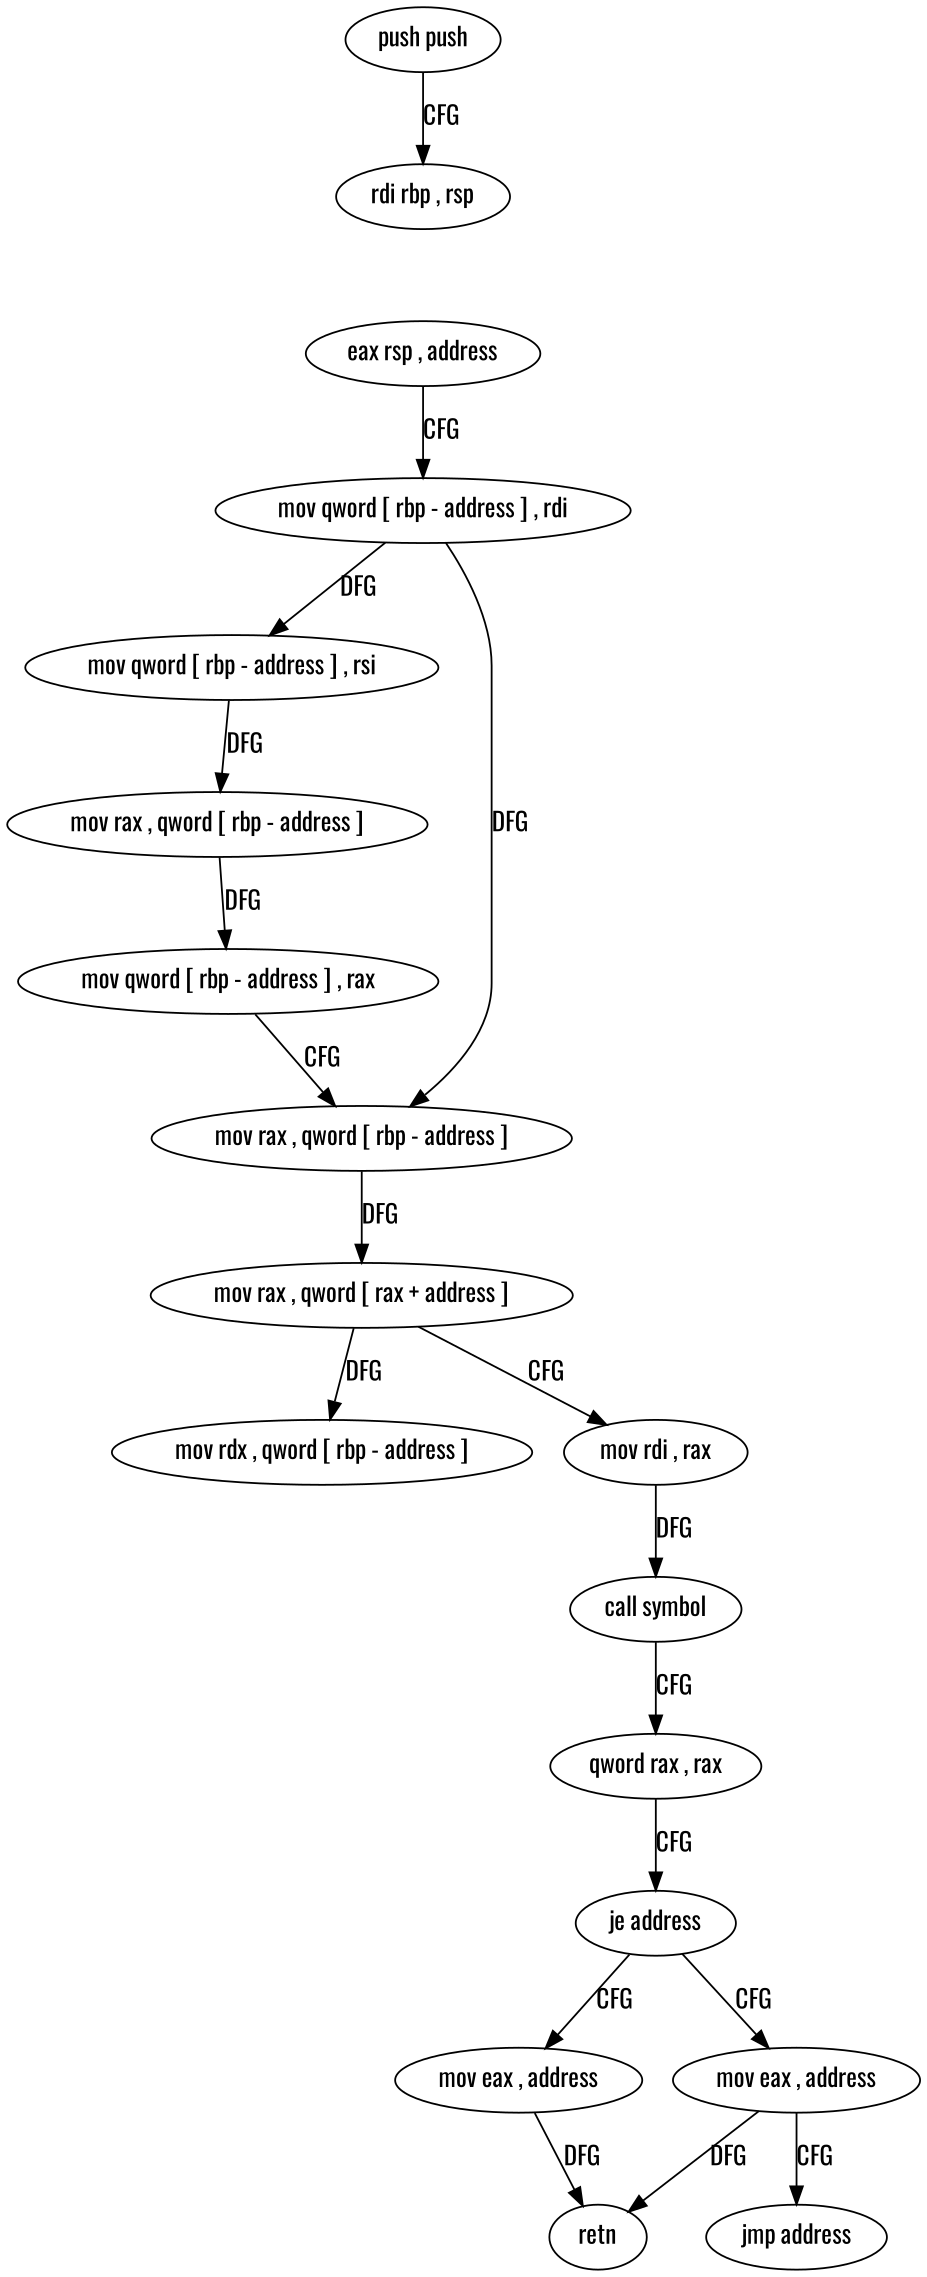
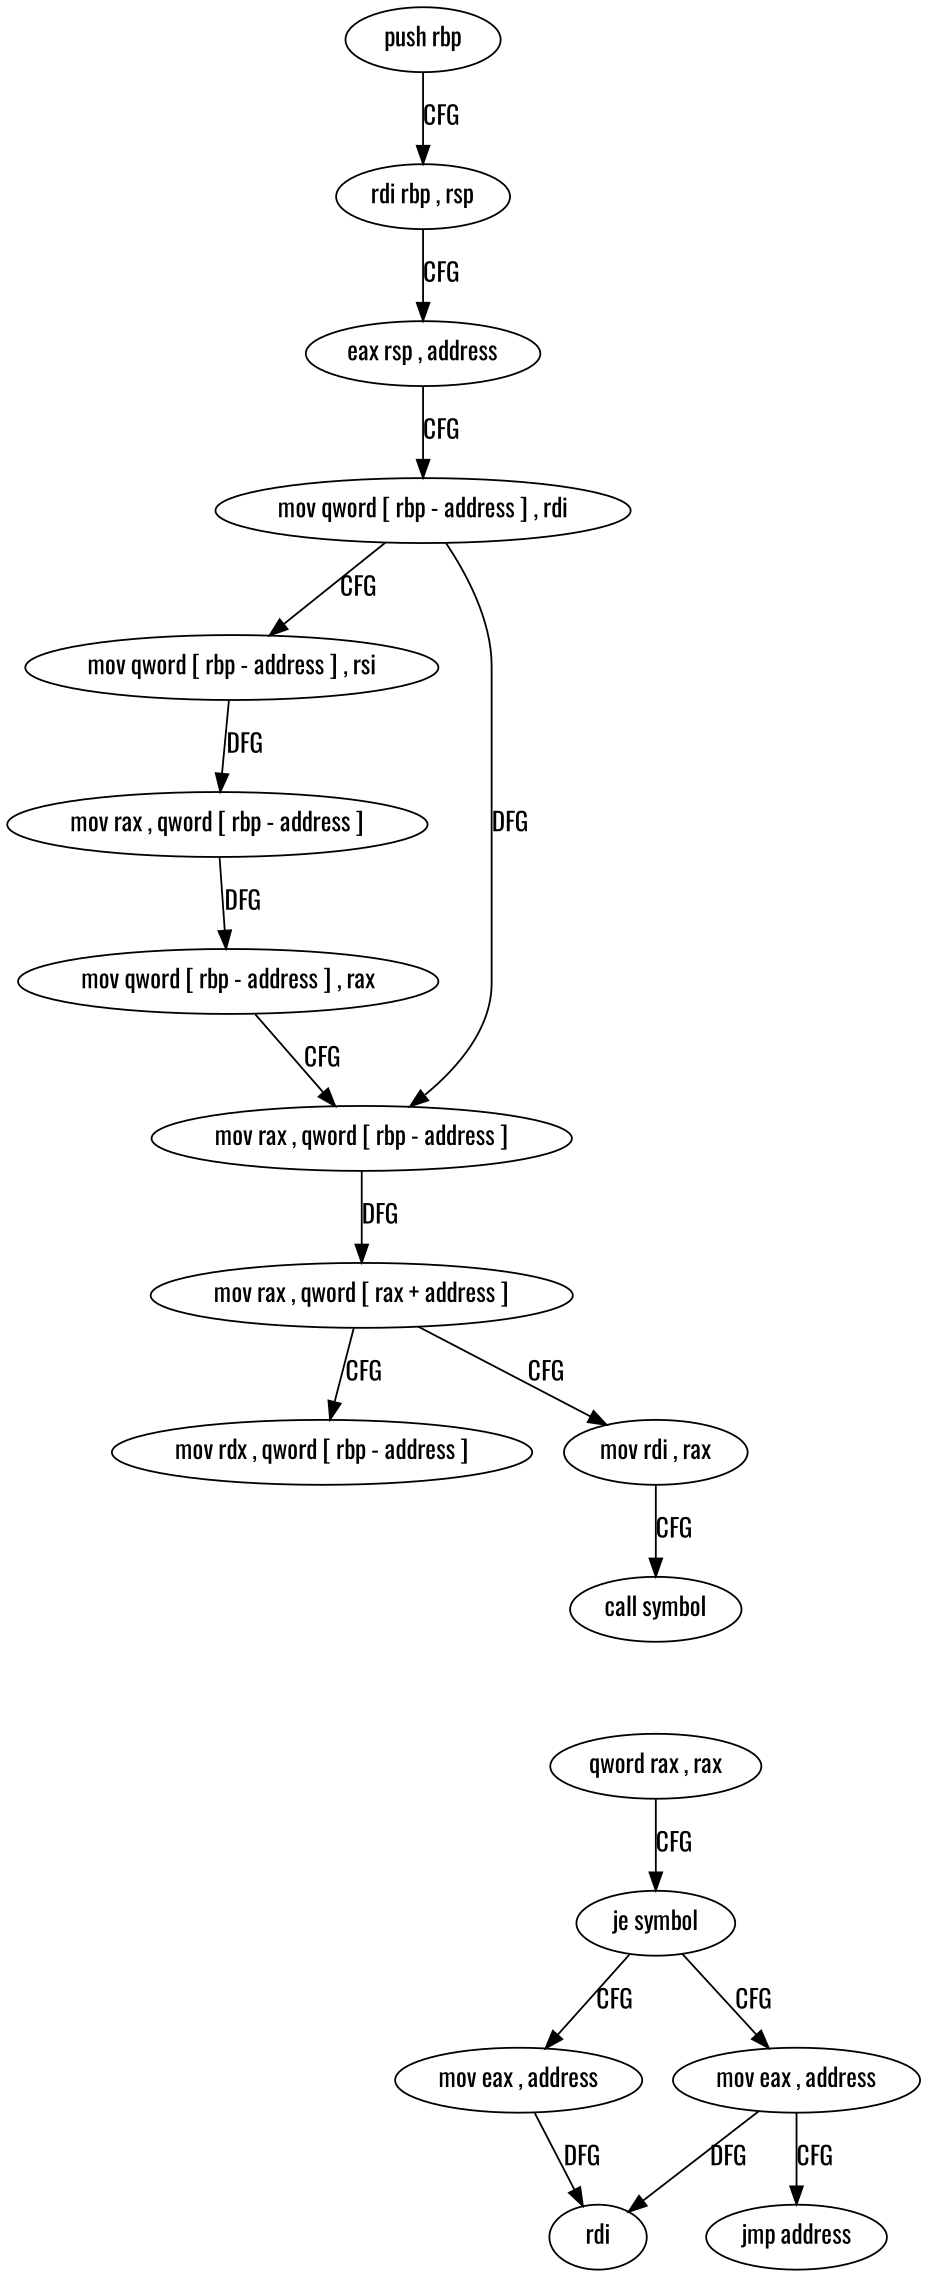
  digraph {
    fontname=Oswald
    node [fontname=Oswald]
    edge [fontname=Oswald]
-   n1 [label="push push"]
+   n1 [label="push rbp"]
    n2 [label="rdi rbp , rsp"]
    n3 [label="eax rsp , address"]
    n4 [label="mov qword [ rbp - address ] , rdi"]
    n5 [label="mov qword [ rbp - address ] , rsi"]
    n6 [label="mov rax , qword [ rbp - address ]"]
    n7 [label="mov rax , qword [ rbp - address ]"]
    n8 [label="mov rax , qword [ rax + address ]"]
    n9 [label="mov qword [ rbp - address ] , rax"]
    n10 [label="mov rdx , qword [ rbp - address ]"]
    n11 [label="mov rdi , rax"]
    n12 [label="call symbol"]
    n13 [label="qword rax , rax"]
-   n14 [label="je address"]
+   n14 [label="je symbol"]
    n15 [label="mov eax , address"]
    n16 [label="mov eax , address"]
-   n17 [label=retn]
+   n17 [label=rdi]
    n18 [label="jmp address"]
    n1 -> n2 [label=CFG]
+   n2 -> n3 [label=CFG]
    n3 -> n4 [label=CFG]
-   n4 -> n5 [label=DFG]
+   n4 -> n5 [label=CFG]
    n4 -> n6 [label=DFG]
    n5 -> n7 [label=DFG]
    n6 -> n8 [label=DFG]
    n7 -> n9 [label=DFG]
-   n8 -> n10 [label=DFG]
+   n8 -> n10 [label=CFG]
    n8 -> n11 [label=CFG]
    n9 -> n6 [label=CFG]
-   n11 -> n12 [label=DFG]
-   n12 -> n13 [label=CFG]
+   n11 -> n12 [label=CFG]
    n13 -> n14 [label=CFG]
    n14 -> n15 [label=CFG]
    n14 -> n16 [label=CFG]
    n15 -> n17 [label=DFG]
    n16 -> n17 [label=DFG]
    n16 -> n18 [label=CFG]
  }
